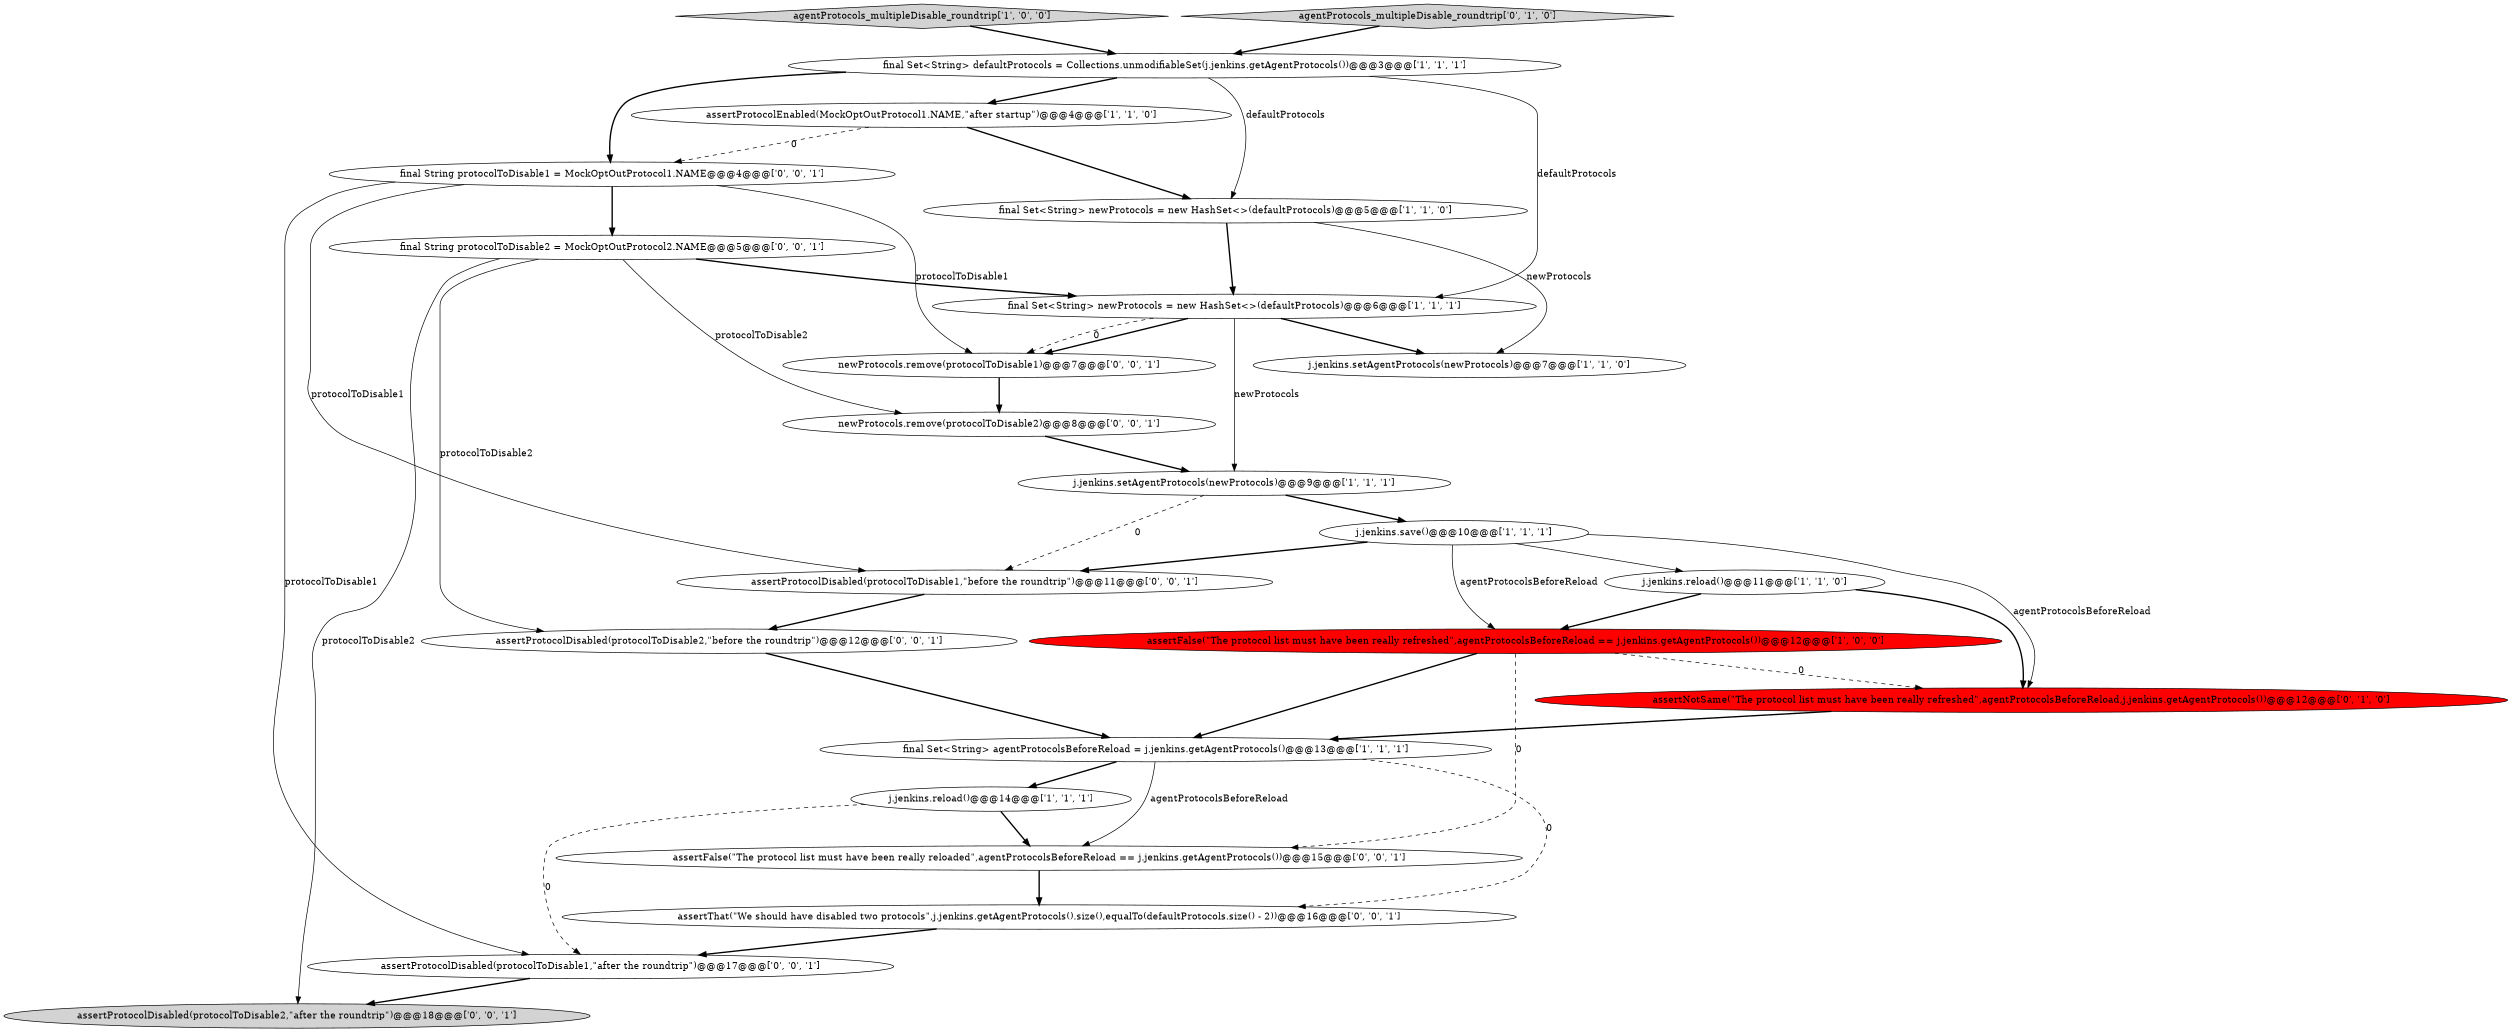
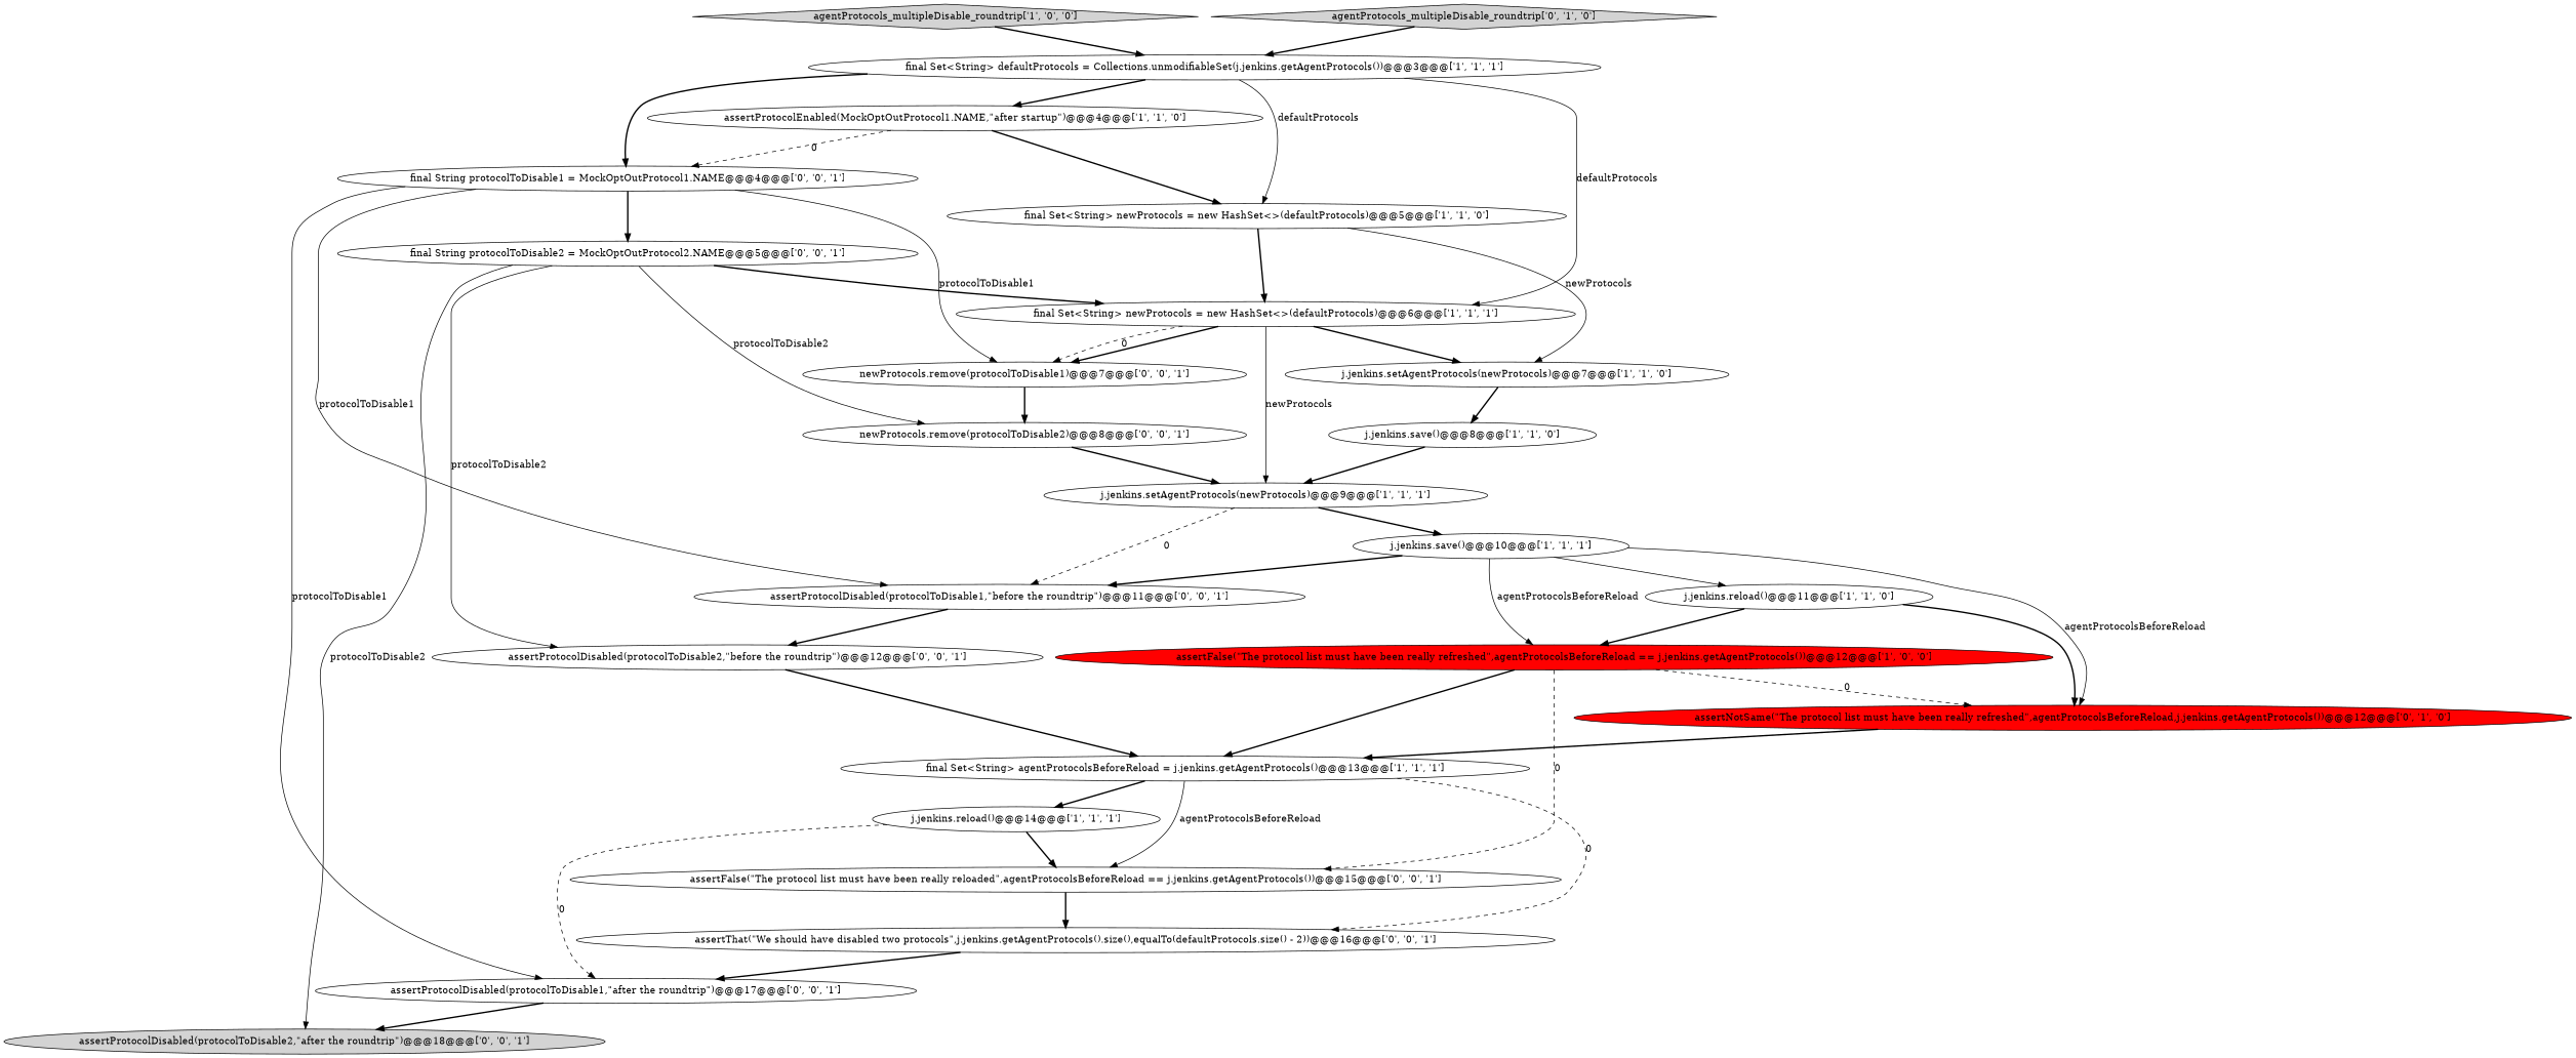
  digraph {
    node [fillcolor=white shape=ellipse style=filled]
    edge [style=bold]
    n1 [label="final Set<String> defaultProtocols = Collections.unmodifiableSet(j.jenkins.getAgentProtocols())@@@3@@@['1', '1', '1']"]
    n2 [label="final String protocolToDisable1 = MockOptOutProtocol1.NAME@@@4@@@['0', '0', '1']"]
    n3 [label="final Set<String> newProtocols = new HashSet<>(defaultProtocols)@@@6@@@['1', '1', '1']"]
    n4 [label="assertProtocolEnabled(MockOptOutProtocol1.NAME,\"after startup\")@@@4@@@['1', '1', '0']"]
    n5 [label="final Set<String> newProtocols = new HashSet<>(defaultProtocols)@@@5@@@['1', '1', '0']"]
    n6 [label="newProtocols.remove(protocolToDisable1)@@@7@@@['0', '0', '1']"]
    n7 [label="assertProtocolDisabled(protocolToDisable1,\"before the roundtrip\")@@@11@@@['0', '0', '1']"]
    n8 [label="final String protocolToDisable2 = MockOptOutProtocol2.NAME@@@5@@@['0', '0', '1']"]
    n9 [label="assertProtocolDisabled(protocolToDisable1,\"after the roundtrip\")@@@17@@@['0', '0', '1']"]
    n10 [label="j.jenkins.setAgentProtocols(newProtocols)@@@9@@@['1', '1', '1']"]
    n11 [label="j.jenkins.setAgentProtocols(newProtocols)@@@7@@@['1', '1', '0']"]
    n12 [label="newProtocols.remove(protocolToDisable2)@@@8@@@['0', '0', '1']"]
    n13 [label="assertProtocolDisabled(protocolToDisable2,\"before the roundtrip\")@@@12@@@['0', '0', '1']"]
    n14 [fillcolor=lightgray label="assertProtocolDisabled(protocolToDisable2,\"after the roundtrip\")@@@18@@@['0', '0', '1']"]
    n15 [fillcolor=red label="assertNotSame(\"The protocol list must have been really refreshed\",agentProtocolsBeforeReload,j.jenkins.getAgentProtocols())@@@12@@@['0', '1', '0']"]
    n16 [label="final Set<String> agentProtocolsBeforeReload = j.jenkins.getAgentProtocols()@@@13@@@['1', '1', '1']"]
    n17 [label="assertThat(\"We should have disabled two protocols\",j.jenkins.getAgentProtocols().size(),equalTo(defaultProtocols.size() - 2))@@@16@@@['0', '0', '1']"]
    n18 [label="j.jenkins.reload()@@@14@@@['1', '1', '1']"]
    n19 [label="assertFalse(\"The protocol list must have been really reloaded\",agentProtocolsBeforeReload == j.jenkins.getAgentProtocols())@@@15@@@['0', '0', '1']"]
    n20 [label="j.jenkins.save()@@@10@@@['1', '1', '1']"]
+   n21 [label="j.jenkins.save()@@@8@@@['1', '1', '0']"]
    n22 [fillcolor=red label="assertFalse(\"The protocol list must have been really refreshed\",agentProtocolsBeforeReload == j.jenkins.getAgentProtocols())@@@12@@@['1', '0', '0']"]
    n23 [label="j.jenkins.reload()@@@11@@@['1', '1', '0']"]
    n24 [fillcolor=lightgray label="agentProtocols_multipleDisable_roundtrip['1', '0', '0']" shape=diamond]
    n25 [fillcolor=lightgray label="agentProtocols_multipleDisable_roundtrip['0', '1', '0']" shape=diamond]
    n1 -> n2
    n1 -> n3 [label=defaultProtocols style=solid]
    n1 -> n4
    n1 -> n5 [label=defaultProtocols style=solid]
    n2 -> n6 [label=protocolToDisable1 style=solid]
    n2 -> n7 [label=protocolToDisable1 style=solid]
    n2 -> n8
    n2 -> n9 [label=protocolToDisable1 style=solid]
    n3 -> n6
    n3 -> n6 [label=0 style=dashed]
    n3 -> n10 [label=newProtocols style=solid]
    n3 -> n11
    n4 -> n2 [label=0 style=dashed]
    n4 -> n5
    n5 -> n3
    n5 -> n11 [label=newProtocols style=solid]
    n6 -> n12
    n7 -> n13
    n8 -> n3
    n8 -> n12 [label=protocolToDisable2 style=solid]
    n8 -> n13 [label=protocolToDisable2 style=solid]
    n8 -> n14 [label=protocolToDisable2 style=solid]
    n9 -> n14
    n10 -> n7 [label=0 style=dashed]
    n10 -> n20
+   n11 -> n21
    n12 -> n10
    n13 -> n16
    n15 -> n16
    n16 -> n17 [label=0 style=dashed]
    n16 -> n18
    n16 -> n19 [label=agentProtocolsBeforeReload style=solid]
    n17 -> n9
    n18 -> n9 [label=0 style=dashed]
    n18 -> n19
    n19 -> n17
    n20 -> n7
    n20 -> n15 [label=agentProtocolsBeforeReload style=solid]
    n20 -> n22 [label=agentProtocolsBeforeReload style=solid]
    n20 -> n23 [style=solid]
+   n21 -> n10
    n22 -> n15 [label=0 style=dashed]
    n22 -> n16
    n22 -> n19 [label=0 style=dashed]
    n23 -> n15
    n23 -> n22
    n24 -> n1
    n25 -> n1
  }
